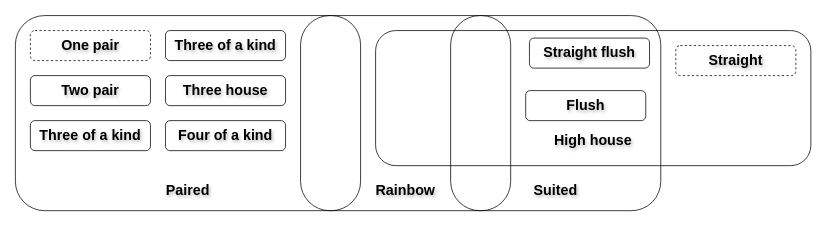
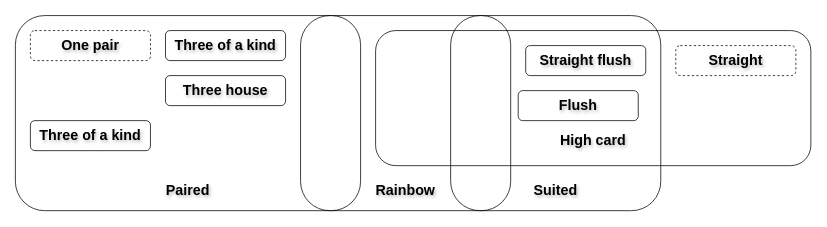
  <mxCell id="0" />
  <mxCell id="1" parent="0" />
- <mxCell id="2" value="&lt;div&gt;&lt;b&gt;&lt;font style=&quot;font-size: 19px;&quot;&gt;&lt;br&gt;&lt;/font&gt;&lt;/b&gt;&lt;/div&gt;&lt;b&gt;&lt;font style=&quot;font-size: 19px;&quot;&gt;&lt;div&gt;&lt;b&gt;&lt;font style=&quot;font-size: 19px;&quot;&gt;&lt;br&gt;&lt;/font&gt;&lt;/b&gt;&lt;/div&gt;&lt;div&gt;&lt;b&gt;&lt;font style=&quot;font-size: 19px;&quot;&gt;&lt;br&gt;&lt;/font&gt;&lt;/b&gt;&lt;/div&gt;&lt;div&gt;&lt;b&gt;&lt;font style=&quot;font-size: 19px;&quot;&gt;&lt;br&gt;&lt;/font&gt;&lt;/b&gt;&lt;/div&gt;&lt;div&gt;&lt;br&gt;&lt;/div&gt;&lt;div&gt;&lt;b style=&quot;background-color: initial; font-size: 12px;&quot;&gt;&lt;font style=&quot;font-size: 19px;&quot;&gt;High house&lt;/font&gt;&lt;/b&gt;&lt;br&gt;&lt;/div&gt;&lt;/font&gt;&lt;/b&gt;" style="rounded=1;whiteSpace=wrap;html=1;fillColor=none;textShadow=1;" vertex="1" parent="1"><mxGeometry x="500" y="40" width="580" height="180" as="geometry" /></mxCell>
+ <mxCell id="2" value="&lt;div&gt;&lt;b&gt;&lt;font style=&quot;font-size: 19px;&quot;&gt;&lt;br&gt;&lt;/font&gt;&lt;/b&gt;&lt;/div&gt;&lt;b&gt;&lt;font style=&quot;font-size: 19px;&quot;&gt;&lt;div&gt;&lt;b&gt;&lt;font style=&quot;font-size: 19px;&quot;&gt;&lt;br&gt;&lt;/font&gt;&lt;/b&gt;&lt;/div&gt;&lt;div&gt;&lt;b&gt;&lt;font style=&quot;font-size: 19px;&quot;&gt;&lt;br&gt;&lt;/font&gt;&lt;/b&gt;&lt;/div&gt;&lt;div&gt;&lt;b&gt;&lt;font style=&quot;font-size: 19px;&quot;&gt;&lt;br&gt;&lt;/font&gt;&lt;/b&gt;&lt;/div&gt;&lt;div&gt;&lt;br&gt;&lt;/div&gt;&lt;div&gt;&lt;b style=&quot;background-color: initial; font-size: 12px;&quot;&gt;&lt;font style=&quot;font-size: 19px;&quot;&gt;High card&lt;/font&gt;&lt;/b&gt;&lt;br&gt;&lt;/div&gt;&lt;/font&gt;&lt;/b&gt;" style="rounded=1;whiteSpace=wrap;html=1;fillColor=none;textShadow=1;" vertex="1" parent="1"><mxGeometry x="500" y="40" width="580" height="180" as="geometry" /></mxCell>
  <mxCell id="3" value="&lt;div&gt;&lt;font style=&quot;font-size: 19px;&quot;&gt;&lt;b&gt;&lt;br&gt;&lt;/b&gt;&lt;/font&gt;&lt;/div&gt;&lt;font style=&quot;font-size: 19px;&quot;&gt;&lt;b&gt;&lt;div&gt;&lt;font style=&quot;font-size: 19px;&quot;&gt;&lt;b&gt;&lt;br&gt;&lt;/b&gt;&lt;/font&gt;&lt;/div&gt;&lt;div&gt;&lt;font style=&quot;font-size: 19px;&quot;&gt;&lt;b&gt;&lt;br&gt;&lt;/b&gt;&lt;/font&gt;&lt;/div&gt;&lt;div&gt;&lt;font style=&quot;font-size: 19px;&quot;&gt;&lt;b&gt;&lt;br&gt;&lt;/b&gt;&lt;/font&gt;&lt;/div&gt;&lt;div&gt;&lt;font style=&quot;font-size: 19px;&quot;&gt;&lt;b&gt;&lt;br&gt;&lt;/b&gt;&lt;/font&gt;&lt;/div&gt;&lt;div&gt;&lt;font style=&quot;font-size: 19px;&quot;&gt;&lt;b&gt;&lt;br&gt;&lt;/b&gt;&lt;/font&gt;&lt;/div&gt;&lt;div&gt;&lt;br&gt;&lt;/div&gt;&lt;div&gt;&lt;br&gt;&lt;/div&gt;&lt;div&gt;&lt;font style=&quot;font-size: 19px;&quot;&gt;&lt;b&gt;&lt;br&gt;&lt;/b&gt;&lt;/font&gt;&lt;/div&gt;Paired&lt;/b&gt;&lt;/font&gt;" style="rounded=1;whiteSpace=wrap;html=1;fillColor=none;textShadow=1;" vertex="1" parent="1"><mxGeometry x="20" y="20" width="460" height="260" as="geometry" /></mxCell>
  <mxCell id="4" value="&lt;div style=&quot;font-size: 19px;&quot;&gt;&lt;br&gt;&lt;/div&gt;&lt;div style=&quot;font-size: 19px;&quot;&gt;&lt;br&gt;&lt;/div&gt;&lt;div style=&quot;font-size: 19px;&quot;&gt;&lt;b&gt;&lt;div&gt;&lt;b&gt;&lt;br&gt;&lt;/b&gt;&lt;/div&gt;&lt;div&gt;&lt;b&gt;&lt;br&gt;&lt;/b&gt;&lt;/div&gt;&lt;div&gt;&lt;b&gt;&lt;br&gt;&lt;/b&gt;&lt;/div&gt;&lt;div&gt;&lt;b&gt;&lt;br&gt;&lt;/b&gt;&lt;/div&gt;&lt;div&gt;&lt;b&gt;&lt;br&gt;&lt;/b&gt;&lt;/div&gt;&lt;div&gt;&lt;br&gt;&lt;/div&gt;&lt;div&gt;&lt;br&gt;&lt;/div&gt;Suited&lt;/b&gt;&lt;br&gt;&lt;/div&gt;" style="rounded=1;whiteSpace=wrap;html=1;fillColor=none;textShadow=1;" vertex="1" parent="1"><mxGeometry x="600" y="20" width="280" height="260" as="geometry" /></mxCell>
  <mxCell id="5" value="&lt;div&gt;&lt;font style=&quot;font-size: 19px;&quot;&gt;&lt;b&gt;&lt;br&gt;&lt;/b&gt;&lt;/font&gt;&lt;/div&gt;&lt;font style=&quot;font-size: 19px;&quot;&gt;&lt;b&gt;&lt;div&gt;&lt;font style=&quot;font-size: 19px;&quot;&gt;&lt;b&gt;&lt;br&gt;&lt;/b&gt;&lt;/font&gt;&lt;/div&gt;&lt;div&gt;&lt;font style=&quot;font-size: 19px;&quot;&gt;&lt;b&gt;&lt;br&gt;&lt;/b&gt;&lt;/font&gt;&lt;/div&gt;&lt;div&gt;&lt;font style=&quot;font-size: 19px;&quot;&gt;&lt;b&gt;&lt;br&gt;&lt;/b&gt;&lt;/font&gt;&lt;/div&gt;&lt;div&gt;&lt;font style=&quot;font-size: 19px;&quot;&gt;&lt;b&gt;&lt;br&gt;&lt;/b&gt;&lt;/font&gt;&lt;/div&gt;&lt;div&gt;&lt;font style=&quot;font-size: 19px;&quot;&gt;&lt;b&gt;&lt;br&gt;&lt;/b&gt;&lt;/font&gt;&lt;/div&gt;&lt;div&gt;&lt;br&gt;&lt;/div&gt;&lt;div&gt;&lt;br&gt;&lt;/div&gt;&lt;div&gt;&lt;font style=&quot;font-size: 19px;&quot;&gt;&lt;b&gt;&lt;br&gt;&lt;/b&gt;&lt;/font&gt;&lt;/div&gt;Rainbow&lt;/b&gt;&lt;/font&gt;" style="rounded=1;whiteSpace=wrap;html=1;fillColor=none;textShadow=1;" vertex="1" parent="1"><mxGeometry x="400" y="20" width="280" height="260" as="geometry" /></mxCell>
  <mxCell id="6" value="&lt;b&gt;&lt;font style=&quot;font-size: 19px;&quot;&gt;Straight&lt;/font&gt;&lt;/b&gt;" style="rounded=1;whiteSpace=wrap;html=1;fillColor=none;strokeColor=default;textShadow=1;dashed=1;" vertex="1" parent="1"><mxGeometry x="900" y="60" width="160" height="40" as="geometry" /></mxCell>
- <mxCell id="7" value="&lt;b&gt;&lt;font style=&quot;font-size: 19px;&quot;&gt;Straight flush&lt;/font&gt;&lt;/b&gt;" style="rounded=1;whiteSpace=wrap;html=1;fillColor=none;strokeColor=default;textShadow=1;" vertex="1" parent="1"><mxGeometry x="705" y="50" width="160" height="40" as="geometry" /></mxCell>
+ <mxCell id="7" value="&lt;b&gt;&lt;font style=&quot;font-size: 19px;&quot;&gt;Straight flush&lt;/font&gt;&lt;/b&gt;" style="rounded=1;whiteSpace=wrap;html=1;fillColor=none;strokeColor=default;textShadow=1;" vertex="1" parent="1"><mxGeometry x="700" y="60" width="160" height="40" as="geometry" /></mxCell>
  <mxCell id="8" value="&lt;b&gt;&lt;font style=&quot;font-size: 19px;&quot;&gt;One pair&lt;/font&gt;&lt;/b&gt;" style="rounded=1;whiteSpace=wrap;html=1;fillColor=none;textShadow=1;dashed=1;" vertex="1" parent="1"><mxGeometry x="40" y="40" width="160" height="40" as="geometry" /></mxCell>
- <mxCell id="9" value="&lt;b&gt;&lt;font style=&quot;font-size: 19px;&quot;&gt;Two pair&lt;/font&gt;&lt;/b&gt;" style="rounded=1;whiteSpace=wrap;html=1;fillColor=none;textShadow=1;" vertex="1" parent="1"><mxGeometry x="40" y="100" width="160" height="40" as="geometry" /></mxCell>
  <mxCell id="10" value="&lt;b&gt;&lt;font style=&quot;font-size: 19px;&quot;&gt;Three of a kind&lt;/font&gt;&lt;/b&gt;" style="rounded=1;whiteSpace=wrap;html=1;fillColor=none;textShadow=1;" vertex="1" parent="1"><mxGeometry x="40" y="160" width="160" height="40" as="geometry" /></mxCell>
  <mxCell id="11" value="&lt;b&gt;&lt;font style=&quot;font-size: 19px;&quot;&gt;Three of a kind&lt;/font&gt;&lt;/b&gt;" style="rounded=1;whiteSpace=wrap;html=1;fillColor=none;textShadow=1;" vertex="1" parent="1"><mxGeometry x="220" y="40" width="160" height="40" as="geometry" /></mxCell>
- <mxCell id="12" value="&lt;font style=&quot;font-size: 19px;&quot;&gt;&lt;b&gt;Flush&lt;/b&gt;&lt;/font&gt;" style="rounded=1;whiteSpace=wrap;html=1;fillColor=none;textShadow=1;" vertex="1" parent="1"><mxGeometry x="700" y="120" width="160" height="40" as="geometry" /></mxCell>
+ <mxCell id="12" value="&lt;font style=&quot;font-size: 19px;&quot;&gt;&lt;b&gt;Flush&lt;/b&gt;&lt;/font&gt;" style="rounded=1;whiteSpace=wrap;html=1;fillColor=none;textShadow=1;" vertex="1" parent="1"><mxGeometry x="690" y="120" width="160" height="40" as="geometry" /></mxCell>
  <mxCell id="13" value="&lt;b&gt;&lt;font style=&quot;font-size: 19px;&quot;&gt;Three house&lt;/font&gt;&lt;/b&gt;" style="rounded=1;whiteSpace=wrap;html=1;fillColor=none;textShadow=1;" vertex="1" parent="1"><mxGeometry x="220" y="100" width="160" height="40" as="geometry" /></mxCell>
- <mxCell id="14" value="&lt;b&gt;&lt;font style=&quot;font-size: 19px;&quot;&gt;Four of a kind&lt;/font&gt;&lt;/b&gt;" style="rounded=1;whiteSpace=wrap;html=1;fillColor=none;textShadow=1;" vertex="1" parent="1"><mxGeometry x="220" y="160" width="160" height="40" as="geometry" /></mxCell>
